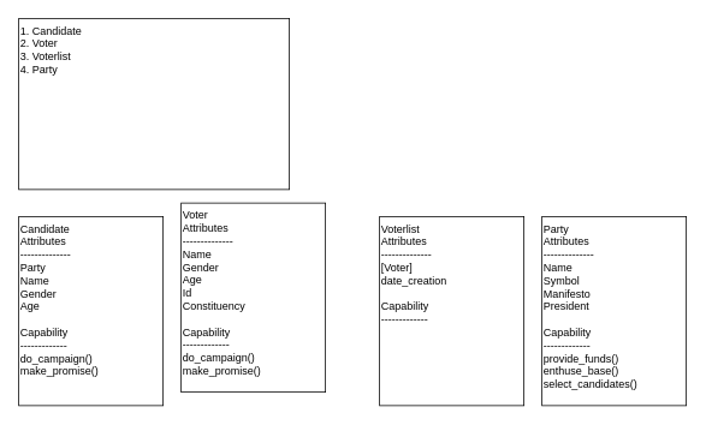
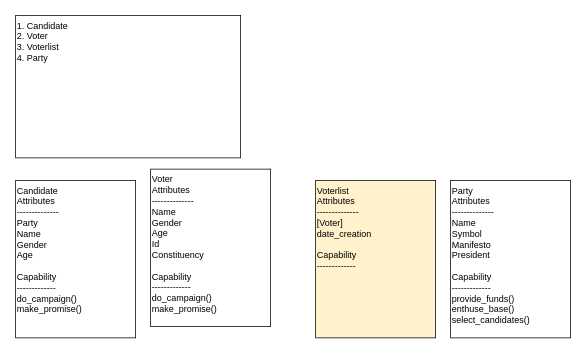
  <mxCell id="0" />
  <mxCell id="1" parent="0" />
  <mxCell id="2" value="1. Candidate&lt;br&gt;2. Voter&lt;br&gt;3. Voterlist&lt;br&gt;4. Party" style="rounded=0;whiteSpace=wrap;html=1;verticalAlign=top;align=left;" vertex="1" parent="1"><mxGeometry x="20" y="20" width="300" height="190" as="geometry" /></mxCell>
  <mxCell id="3" value="Candidate&lt;br&gt;Attributes&lt;br&gt;--------------&lt;br&gt;Party&lt;br&gt;Name&lt;br&gt;Gender&lt;br&gt;Age&lt;br&gt;&lt;br&gt;Capability&lt;br&gt;-------------&lt;br&gt;do_campaign()&lt;br&gt;make_promise()&lt;br&gt;" style="rounded=0;whiteSpace=wrap;html=1;verticalAlign=top;align=left;" vertex="1" parent="1"><mxGeometry x="20" y="240" width="160" height="210" as="geometry" /></mxCell>
  <mxCell id="4" value="Voter&lt;br&gt;Attributes&lt;br&gt;--------------&lt;br&gt;Name&lt;br&gt;Gender&lt;br&gt;Age&lt;br&gt;Id&lt;br&gt;Constituency&lt;br&gt;&lt;br&gt;Capability&lt;br&gt;-------------&lt;br&gt;do_campaign()&lt;br&gt;make_promise()&lt;br&gt;" style="rounded=0;whiteSpace=wrap;html=1;verticalAlign=top;align=left;" vertex="1" parent="1"><mxGeometry x="200" y="225" width="160" height="210" as="geometry" /></mxCell>
- <mxCell id="5" value="Voterlist&lt;br&gt;Attributes&lt;br&gt;--------------&lt;br&gt;[Voter]&lt;br&gt;date_creation&lt;br&gt;&lt;br&gt;Capability&lt;br&gt;-------------" style="rounded=0;whiteSpace=wrap;html=1;verticalAlign=top;align=left;" vertex="1" parent="1"><mxGeometry x="420" y="240" width="160" height="210" as="geometry" /></mxCell>
+ <mxCell id="5" value="Voterlist&lt;br&gt;Attributes&lt;br&gt;--------------&lt;br&gt;[Voter]&lt;br&gt;date_creation&lt;br&gt;&lt;br&gt;Capability&lt;br&gt;-------------" style="rounded=0;whiteSpace=wrap;html=1;verticalAlign=top;align=left;fillColor=#fff2cc;" vertex="1" parent="1"><mxGeometry x="420" y="240" width="160" height="210" as="geometry" /></mxCell>
  <mxCell id="6" value="Party&lt;br&gt;Attributes&lt;br&gt;--------------&lt;br&gt;Name&lt;br&gt;Symbol&lt;br&gt;Manifesto&lt;br&gt;President&lt;br&gt;&lt;br&gt;Capability&lt;br&gt;-------------&lt;br&gt;provide_funds()&lt;br&gt;enthuse_base()&lt;br&gt;select_candidates()" style="rounded=0;whiteSpace=wrap;html=1;verticalAlign=top;align=left;" vertex="1" parent="1"><mxGeometry x="600" y="240" width="160" height="210" as="geometry" /></mxCell>
